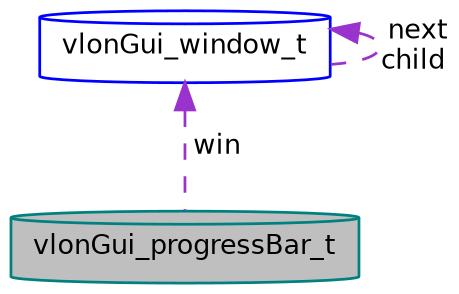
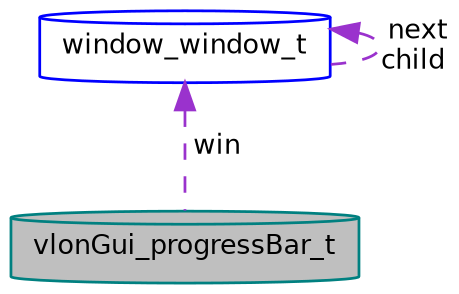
  digraph {
    node [fontname=Helvetica fontsize=10 shape=cylinder style=filled]
    edge [color=darkorchid3 dir=back fontname=Helvetica fontsize=10 labelfontname=Helvetica labelfontsize=10 style=dashed]
    n1 [color=teal fillcolor=grey75 fontcolor=black height=0.2 label=vlonGui_progressBar_t width=0.4]
-   n2 [color=blue fillcolor=white height=0.2 label=vlonGui_window_t width=0.4]
+   n2 [color=blue fillcolor=white height=0.2 label=window_window_t width=0.4]
    n2 -> n1 [label=" win"]
    n2 -> n2 [label=" next\nchild"]
  }
